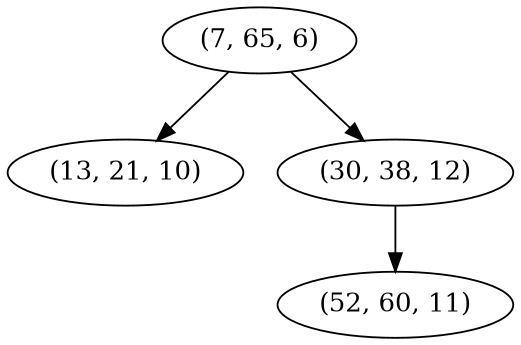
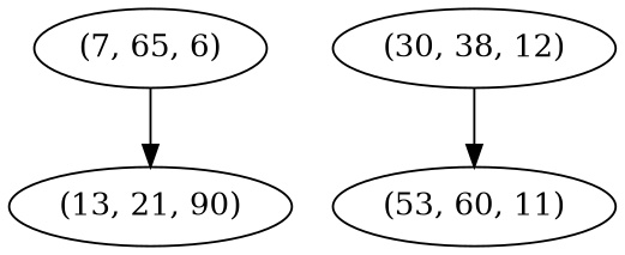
  digraph {
    "(7, 65, 6)"
-   "(13, 21, 10)"
+   "(13, 21, 10)" [label="(13, 21, 90)"]
    "(30, 38, 12)"
-   "(52, 60, 11)"
+   "(52, 60, 11)" [label="(53, 60, 11)"]
    "(7, 65, 6)" -> "(13, 21, 10)"
-   "(7, 65, 6)" -> "(30, 38, 12)"
    "(30, 38, 12)" -> "(52, 60, 11)"
  }
